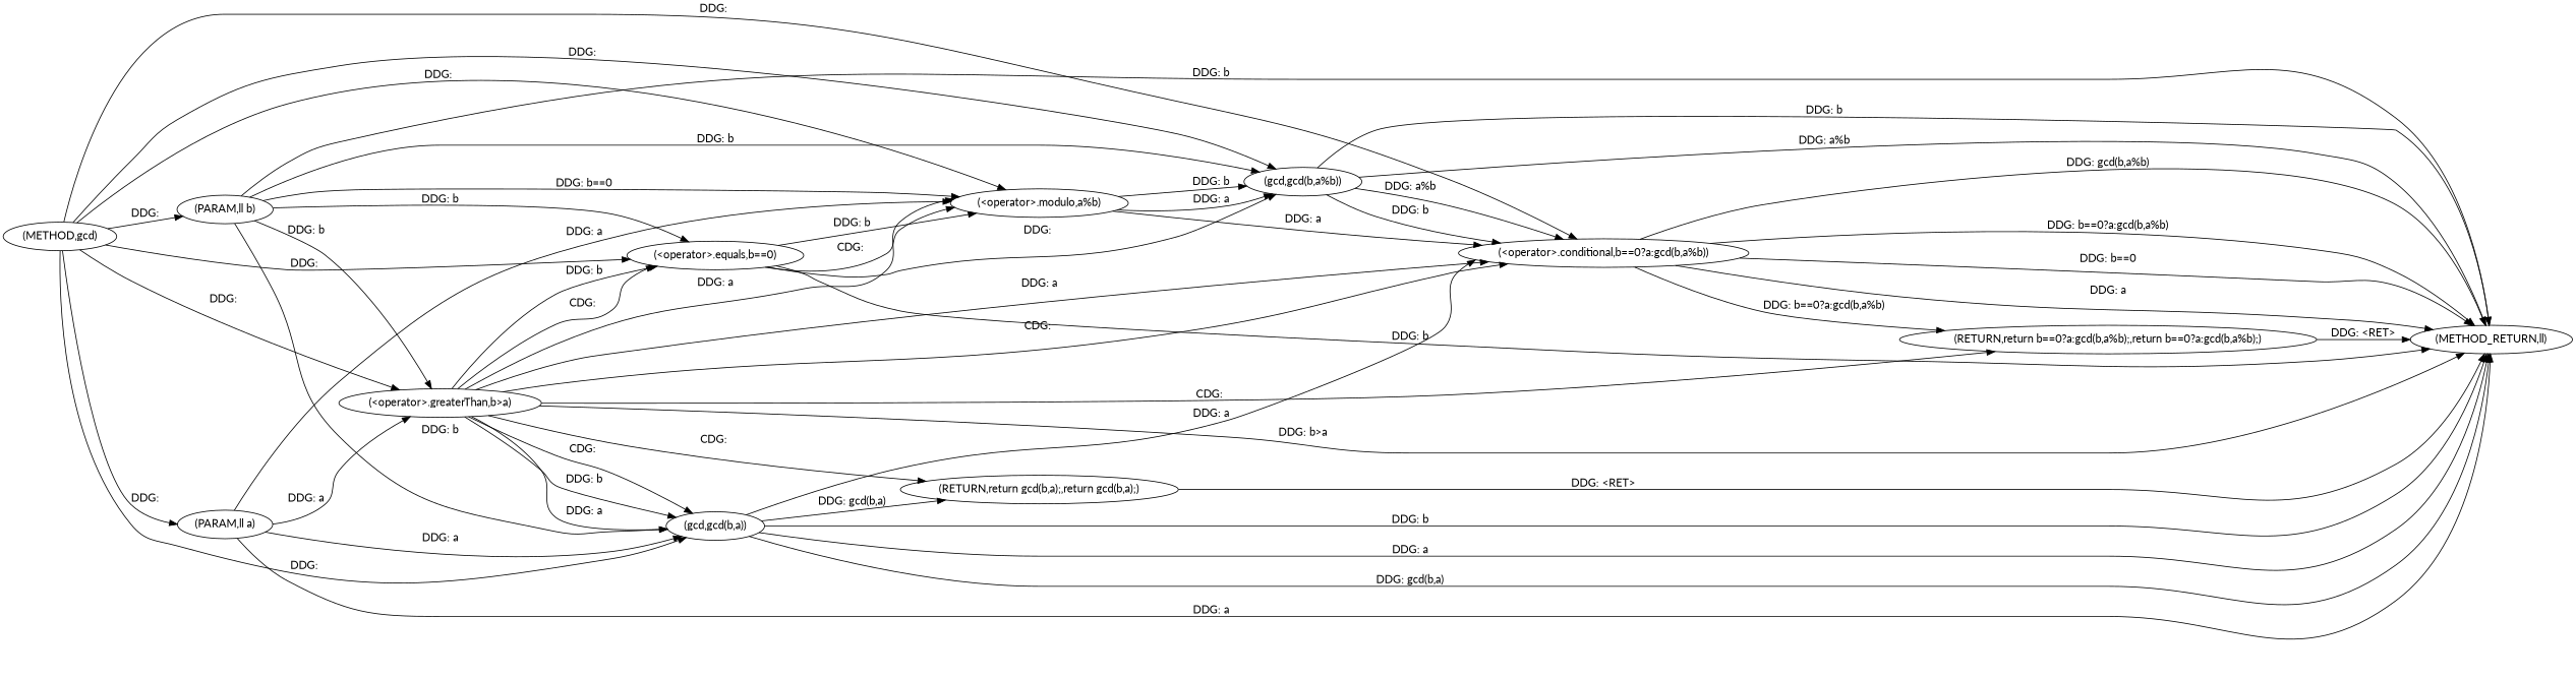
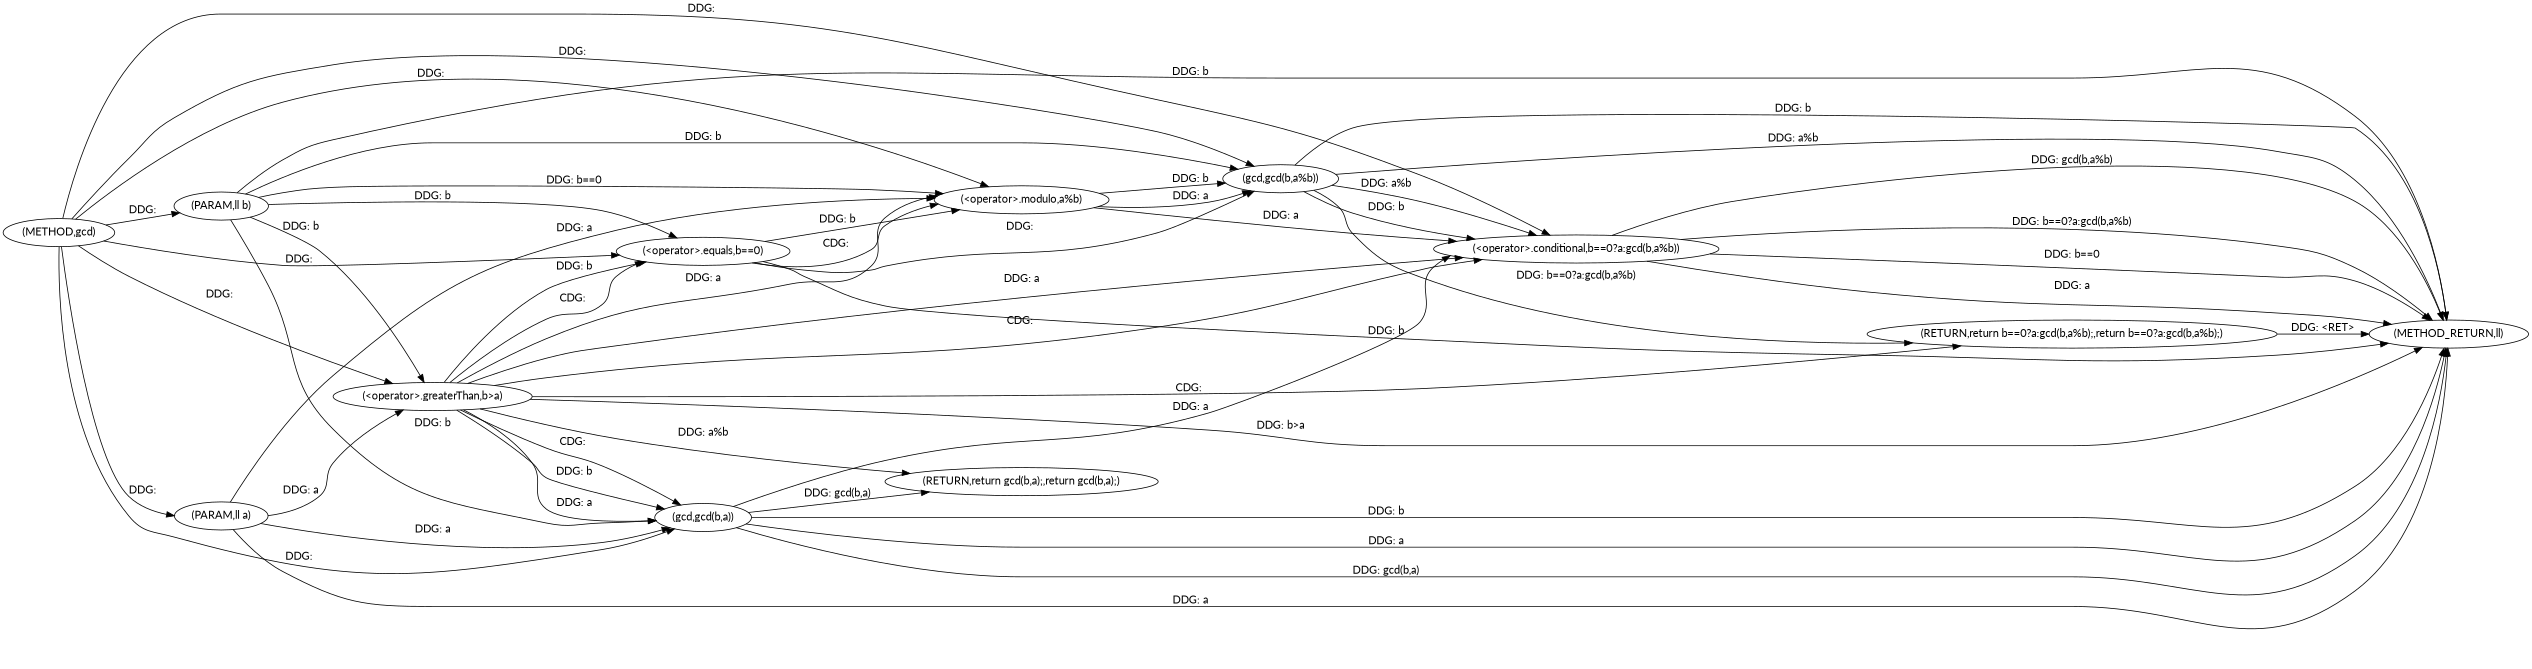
  digraph {
    fontname=Lato
    rankdir=LR
    node [fontname=Lato]
    edge [fontname=Lato]
    n1 [label="(METHOD,gcd)"]
    n2 [label="(PARAM,ll a)"]
    n3 [label="(PARAM,ll b)"]
    n4 [label="(<operator>.greaterThan,b>a)"]
    n5 [label="(<operator>.conditional,b==0?a:gcd(b,a%b))"]
    n6 [label="(gcd,gcd(b,a))"]
    n7 [label="(<operator>.equals,b==0)"]
    n8 [label="(gcd,gcd(b,a%b))"]
    n9 [label="(<operator>.modulo,a%b)"]
    n10 [label="(METHOD_RETURN,ll)"]
    n11 [label="(RETURN,return b==0?a:gcd(b,a%b);,return b==0?a:gcd(b,a%b);)"]
    n12 [label="(RETURN,return gcd(b,a);,return gcd(b,a);)"]
    n1 -> n2 [label="DDG: "]
    n1 -> n3 [label="DDG: "]
    n1 -> n4 [label="DDG: "]
    n1 -> n5 [label="DDG: "]
    n1 -> n6 [label="DDG: "]
    n1 -> n7 [label="DDG: "]
    n1 -> n8 [label="DDG: "]
    n1 -> n9 [label="DDG: "]
    n2 -> n4 [label="DDG: a"]
    n2 -> n6 [label="DDG: a"]
    n2 -> n9 [label="DDG: a"]
    n2 -> n10 [label="DDG: a"]
    n3 -> n4 [label="DDG: b"]
    n3 -> n6 [label="DDG: b"]
    n3 -> n7 [label="DDG: b"]
    n3 -> n8 [label="DDG: b"]
    n3 -> n9 [label="DDG: b==0"]
    n3 -> n10 [label="DDG: b"]
    n4 -> n5 [label="DDG: a"]
    n4 -> n5 [label="CDG: "]
    n4 -> n6 [label="DDG: b"]
    n4 -> n6 [label="DDG: a"]
    n4 -> n6 [label="CDG: "]
    n4 -> n7 [label="DDG: b"]
    n4 -> n7 [label="CDG: "]
    n4 -> n9 [label="DDG: a"]
    n4 -> n10 [label="DDG: b>a"]
    n4 -> n11 [label="CDG: "]
-   n4 -> n12 [label="CDG: "]
+   n4 -> n12 [label="DDG: a%b"]
    n5 -> n10 [label="DDG: b==0"]
    n5 -> n10 [label="DDG: gcd(b,a%b)"]
    n5 -> n10 [label="DDG: a"]
    n5 -> n10 [label="DDG: b==0?a:gcd(b,a%b)"]
-   n5 -> n11 [label="DDG: b==0?a:gcd(b,a%b)"]
+   n8 -> n11 [label="DDG: b==0?a:gcd(b,a%b)"]
    n6 -> n5 [label="DDG: a"]
    n6 -> n10 [label="DDG: b"]
    n6 -> n10 [label="DDG: a"]
    n6 -> n10 [label="DDG: gcd(b,a)"]
    n6 -> n12 [label="DDG: gcd(b,a)"]
    n7 -> n8 [label="DDG: "]
    n7 -> n9 [label="DDG: b"]
    n7 -> n9 [label="CDG: "]
    n7 -> n10 [label="DDG: b"]
    n8 -> n5 [label="DDG: b"]
    n8 -> n5 [label="DDG: a%b"]
    n8 -> n10 [label="DDG: b"]
    n8 -> n10 [label="DDG: a%b"]
    n9 -> n5 [label="DDG: a"]
    n9 -> n8 [label="DDG: b"]
    n9 -> n8 [label="DDG: a"]
    n11 -> n10 [label="DDG: <RET>"]
-   n12 -> n10 [label="DDG: <RET>"]
  }
